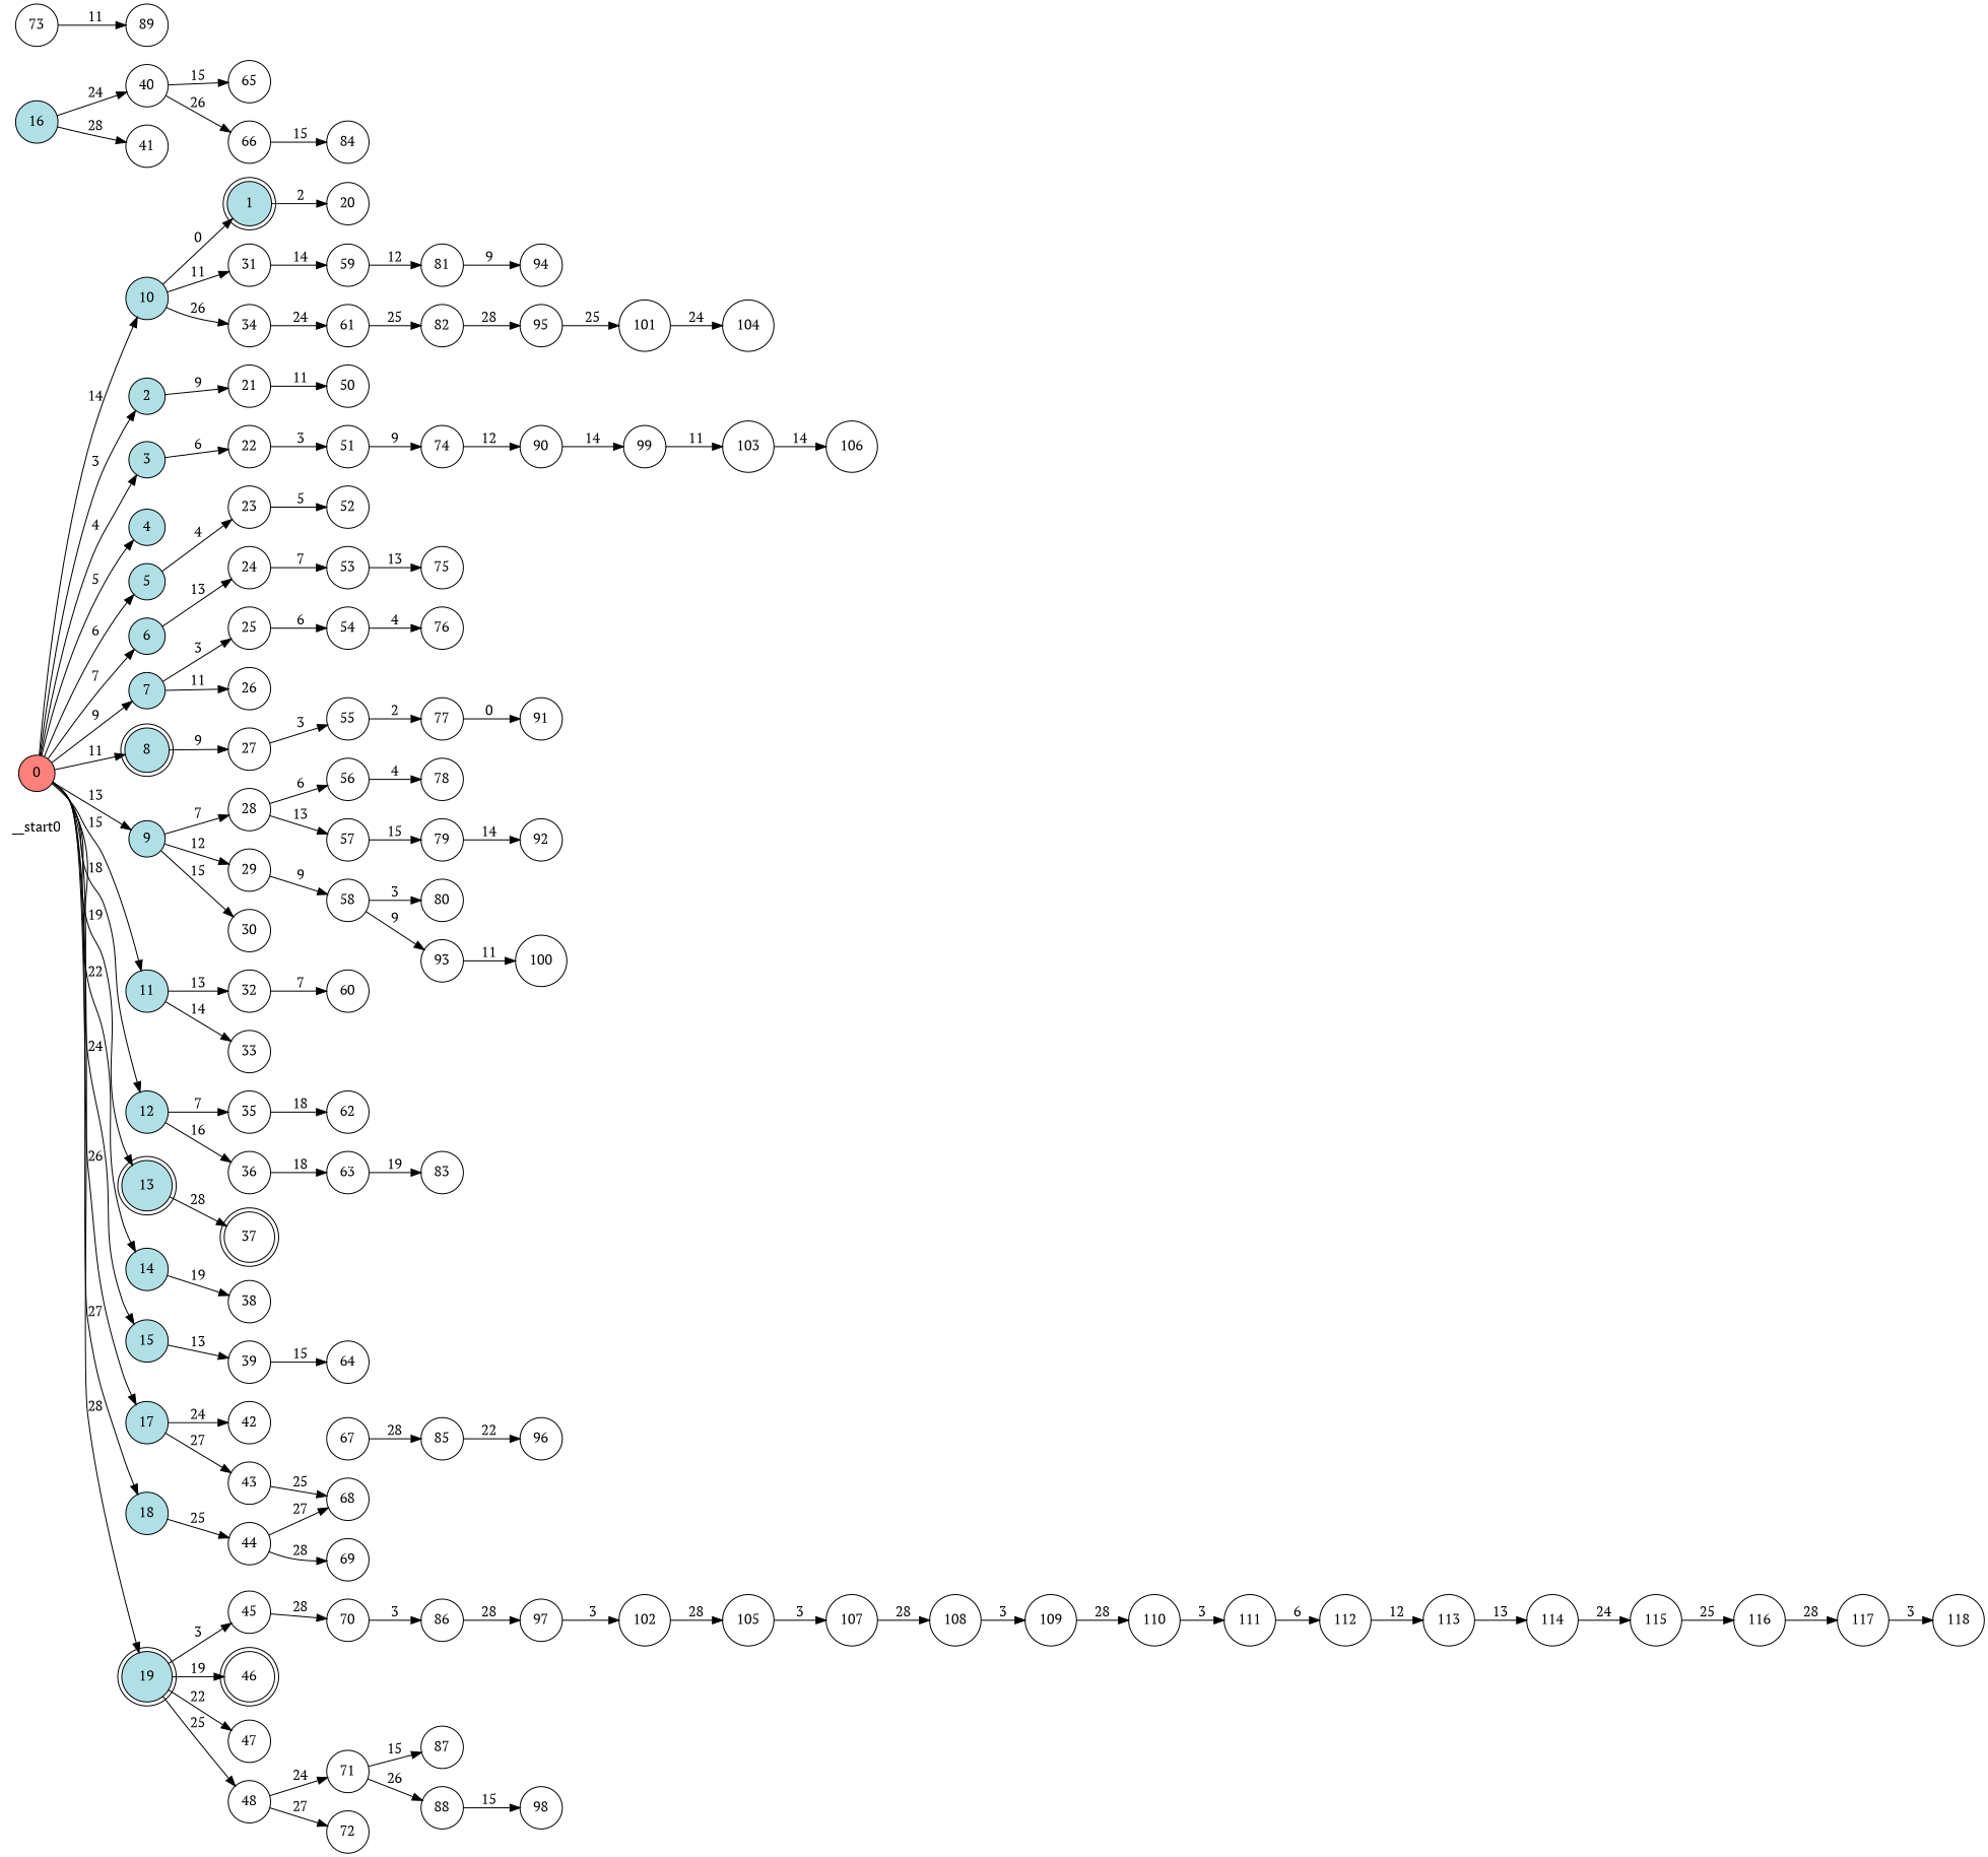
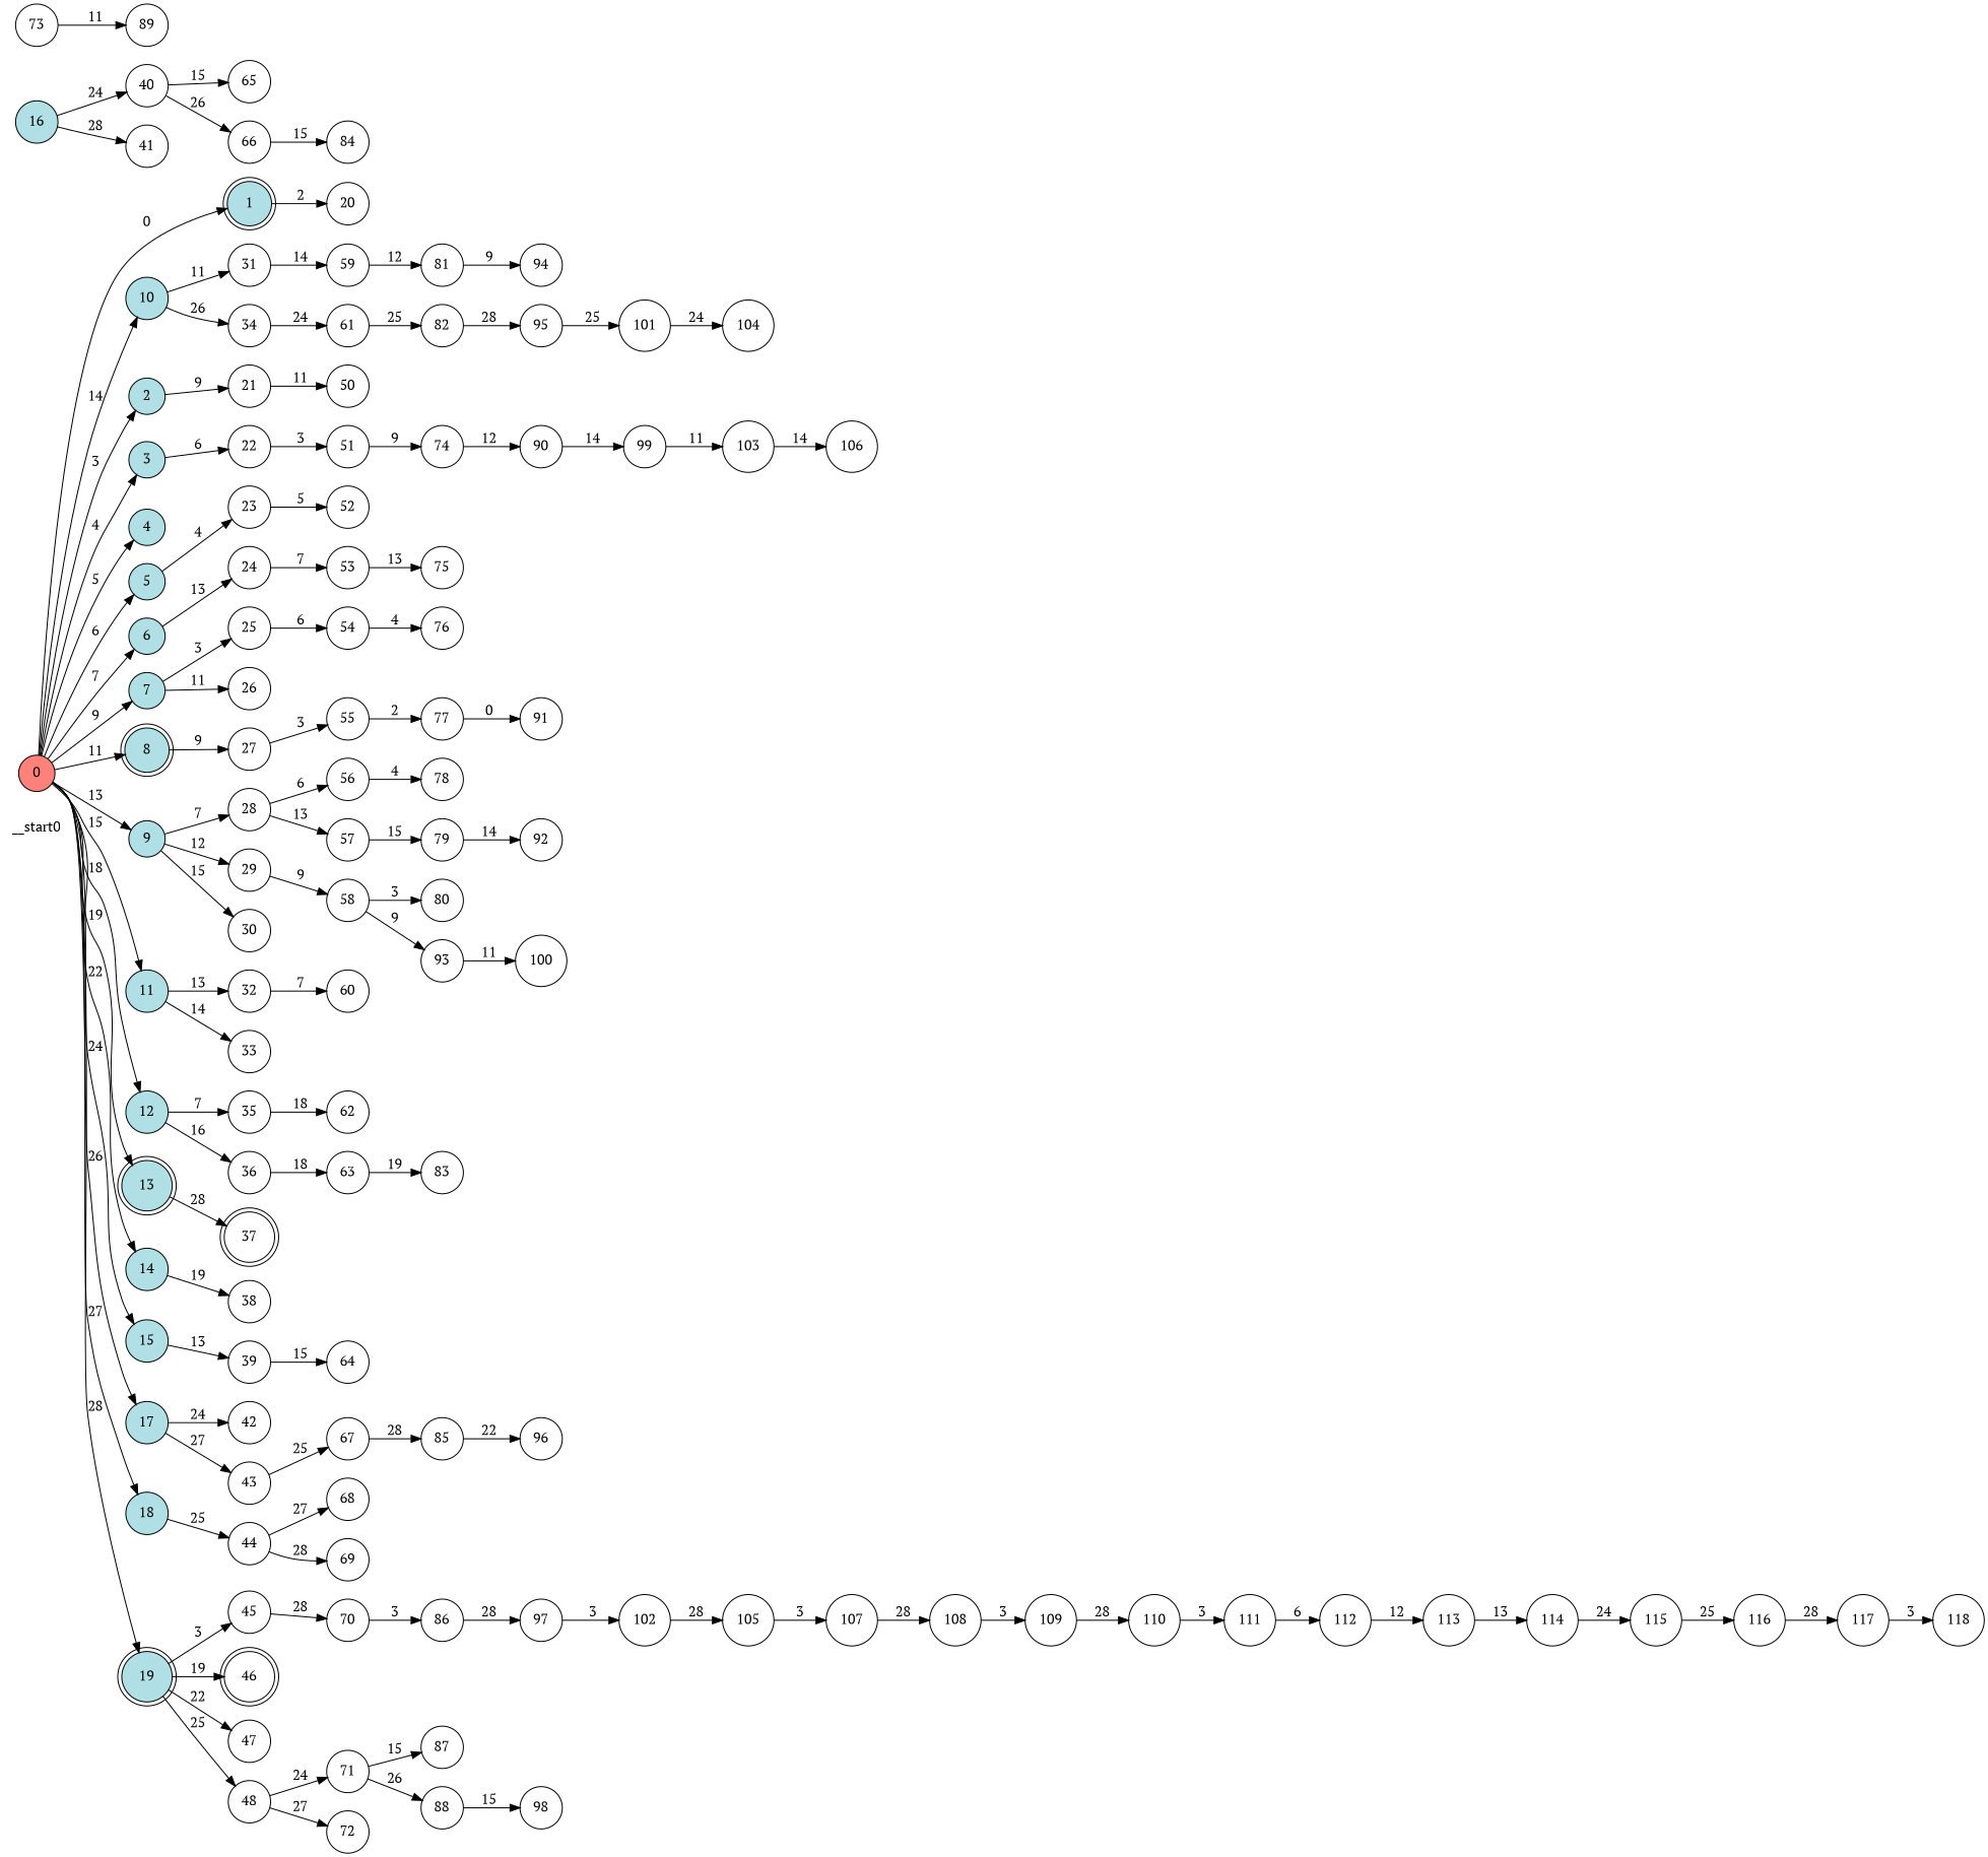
  digraph {
    fontname="PT Serif"
    rankdir=LR
    node [fontname="PT Serif" shape=circle color=black fillcolor=white style=filled]
    edge [fontname="PT Serif"]
    __start0 [shape=none color="" fillcolor="" style=""]
    n2 [fillcolor="#ff817b" label=0]
    n3 [fillcolor=powderblue label=1 shape=doublecircle style="rounded,filled"]
    n4 [fillcolor=powderblue label=2]
    n5 [fillcolor=powderblue label=3]
    n6 [fillcolor=powderblue label=4]
    n7 [fillcolor=powderblue label=5]
    n8 [fillcolor=powderblue label=6]
    n9 [fillcolor=powderblue label=7]
    n10 [fillcolor=powderblue label=8 shape=doublecircle style="rounded,filled"]
    n11 [fillcolor=powderblue label=9]
    n12 [fillcolor=powderblue label=10]
    n13 [fillcolor=powderblue label=11]
    n14 [fillcolor=powderblue label=12]
    n15 [fillcolor=powderblue label=13 shape=doublecircle style="rounded,filled"]
    n16 [fillcolor=powderblue label=14]
    n17 [fillcolor=powderblue label=15]
    n18 [fillcolor=powderblue label=17]
    n19 [fillcolor=powderblue label=18]
    n20 [fillcolor=powderblue label=19 shape=doublecircle style="rounded,filled"]
    n21 [label=20]
    n22 [label=21]
    n23 [label=22]
    n24 [label=23]
    n25 [label=24]
    n26 [label=25]
    n27 [label=26]
    n28 [label=27]
    n29 [label=28]
    n30 [label=29]
    n31 [label=30]
    n32 [label=31]
    n33 [label=34]
    n34 [label=32]
    n35 [label=33]
    n36 [label=35]
    n37 [label=36]
    n38 [label=37 shape=doublecircle style="rounded,filled"]
    n39 [label=38]
    n40 [label=39]
    n41 [fillcolor=powderblue label=16]
    n42 [label=40]
    n43 [label=41]
    n44 [label=42]
    n45 [label=43]
    n46 [label=44]
    n47 [label=45]
    n48 [label=46 shape=doublecircle style="rounded,filled"]
    n49 [label=47]
    n50 [label=48]
    n51 [label=50]
    n52 [label=51]
    n53 [label=52]
    n54 [label=53]
    n55 [label=54]
    n56 [label=55]
    n57 [label=56]
    n58 [label=57]
    n59 [label=58]
    n60 [label=59]
    n61 [label=60]
    n62 [label=61]
    n63 [label=62]
    n64 [label=63]
    n65 [label=64]
    n66 [label=65]
    n67 [label=66]
    n68 [label=67]
    n69 [label=68]
    n70 [label=69]
    n71 [label=70]
    n72 [label=71]
    n73 [label=72]
    n74 [label=74]
    n75 [label=75]
    n76 [label=76]
    n77 [label=77]
    n78 [label=78]
    n79 [label=79]
    n80 [label=80]
    n81 [label=93]
    n82 [label=81]
    n83 [label=82]
    n84 [label=83]
    n85 [label=84]
    n86 [label=85]
    n87 [label=86]
    n88 [label=87]
    n89 [label=88]
    n90 [label=73]
    n91 [label=89]
    n92 [label=90]
    n93 [label=91]
    n94 [label=92]
    n95 [label=94]
    n96 [label=95]
    n97 [label=96]
    n98 [label=97]
    n99 [label=98]
    n100 [label=99]
    n101 [label=100]
    n102 [label=101]
    n103 [label=102]
    n104 [label=103]
    n105 [label=104]
    n106 [label=105]
    n107 [label=106]
    n108 [label=107]
    n109 [label=108]
    n110 [label=109]
    n111 [label=110]
    n112 [label=111]
    n113 [label=112]
    n114 [label=113]
    n115 [label=114]
    n116 [label=115]
    n117 [label=116]
    n118 [label=117]
    n119 [label=118]
-   n12 -> n3 [label=0]
+   n2 -> n3 [label=0]
    n2 -> n4 [label=3]
    n2 -> n5 [label=4]
    n2 -> n6 [label=5]
    n2 -> n7 [label=6]
    n2 -> n8 [label=7]
    n2 -> n9 [label=9]
    n2 -> n10 [label=11]
    n2 -> n11 [label=13]
    n2 -> n12 [label=14]
    n2 -> n13 [label=15]
    n2 -> n14 [label=18]
    n2 -> n15 [label=19]
    n2 -> n16 [label=22]
    n2 -> n17 [label=24]
    n2 -> n18 [label=26]
    n2 -> n19 [label=27]
    n2 -> n20 [label=28]
    n3 -> n21 [label=2]
    n4 -> n22 [label=9]
    n5 -> n23 [label=6]
    n7 -> n24 [label=4]
    n8 -> n25 [label=13]
    n9 -> n26 [label=3]
    n9 -> n27 [label=11]
    n10 -> n28 [label=9]
    n11 -> n29 [label=7]
    n11 -> n30 [label=12]
    n11 -> n31 [label=15]
    n12 -> n32 [label=11]
    n12 -> n33 [label=26]
    n13 -> n34 [label=13]
    n13 -> n35 [label=14]
    n14 -> n36 [label=7]
    n14 -> n37 [label=16]
    n15 -> n38 [label=28]
    n16 -> n39 [label=19]
    n17 -> n40 [label=13]
    n18 -> n44 [label=24]
    n18 -> n45 [label=27]
    n19 -> n46 [label=25]
    n20 -> n47 [label=3]
    n20 -> n48 [label=19]
    n20 -> n49 [label=22]
    n20 -> n50 [label=25]
    n22 -> n51 [label=11]
    n23 -> n52 [label=3]
    n24 -> n53 [label=5]
    n25 -> n54 [label=7]
    n26 -> n55 [label=6]
    n28 -> n56 [label=3]
    n29 -> n57 [label=6]
    n29 -> n58 [label=13]
    n30 -> n59 [label=9]
    n32 -> n60 [label=14]
    n33 -> n62 [label=24]
    n34 -> n61 [label=7]
    n36 -> n63 [label=18]
    n37 -> n64 [label=18]
    n40 -> n65 [label=15]
    n41 -> n42 [label=24]
    n41 -> n43 [label=28]
    n42 -> n66 [label=15]
    n42 -> n67 [label=26]
-   n45 -> n69 [label=25]
+   n45 -> n68 [label=25]
    n46 -> n69 [label=27]
    n46 -> n70 [label=28]
    n47 -> n71 [label=28]
    n50 -> n72 [label=24]
    n50 -> n73 [label=27]
    n52 -> n74 [label=9]
    n54 -> n75 [label=13]
    n55 -> n76 [label=4]
    n56 -> n77 [label=2]
    n57 -> n78 [label=4]
    n58 -> n79 [label=15]
    n59 -> n80 [label=3]
    n59 -> n81 [label=9]
    n60 -> n82 [label=12]
    n62 -> n83 [label=25]
    n64 -> n84 [label=19]
    n67 -> n85 [label=15]
    n68 -> n86 [label=28]
    n71 -> n87 [label=3]
    n72 -> n88 [label=15]
    n72 -> n89 [label=26]
    n74 -> n92 [label=12]
    n77 -> n93 [label=0]
    n79 -> n94 [label=14]
    n81 -> n101 [label=11]
    n82 -> n95 [label=9]
    n83 -> n96 [label=28]
    n86 -> n97 [label=22]
    n87 -> n98 [label=28]
    n89 -> n99 [label=15]
    n90 -> n91 [label=11]
    n92 -> n100 [label=14]
    n96 -> n102 [label=25]
    n98 -> n103 [label=3]
    n100 -> n104 [label=11]
    n102 -> n105 [label=24]
    n103 -> n106 [label=28]
    n104 -> n107 [label=14]
    n106 -> n108 [label=3]
    n108 -> n109 [label=28]
    n109 -> n110 [label=3]
    n110 -> n111 [label=28]
    n111 -> n112 [label=3]
    n112 -> n113 [label=6]
    n113 -> n114 [label=12]
    n114 -> n115 [label=13]
    n115 -> n116 [label=24]
    n116 -> n117 [label=25]
    n117 -> n118 [label=28]
    n118 -> n119 [label=3]
  }
